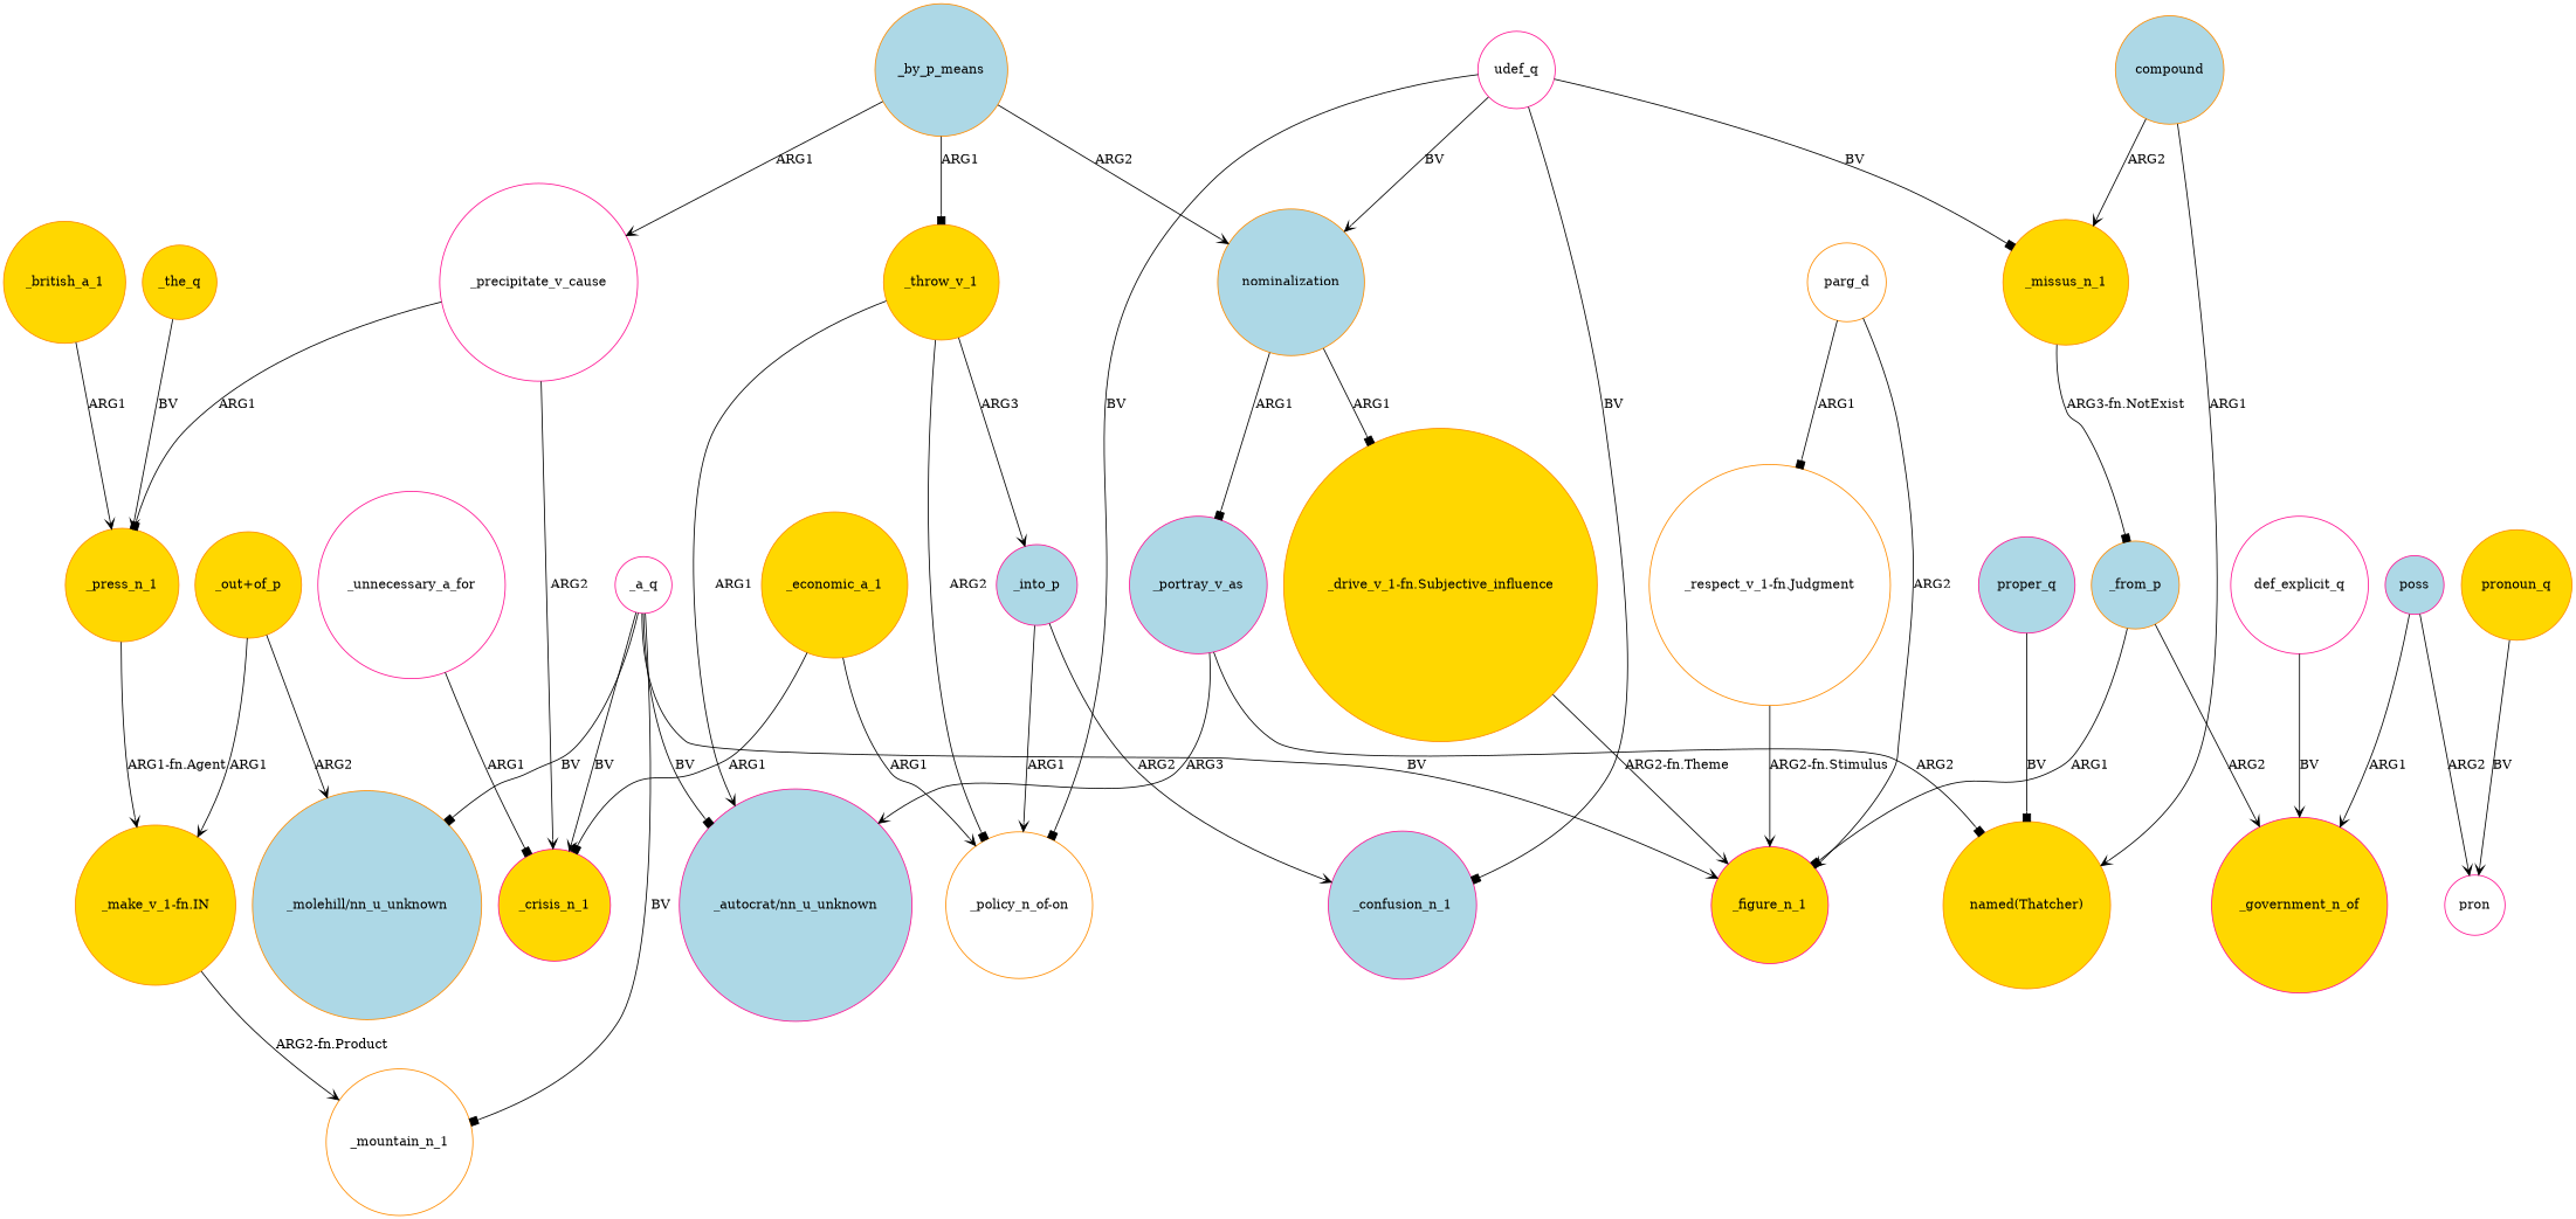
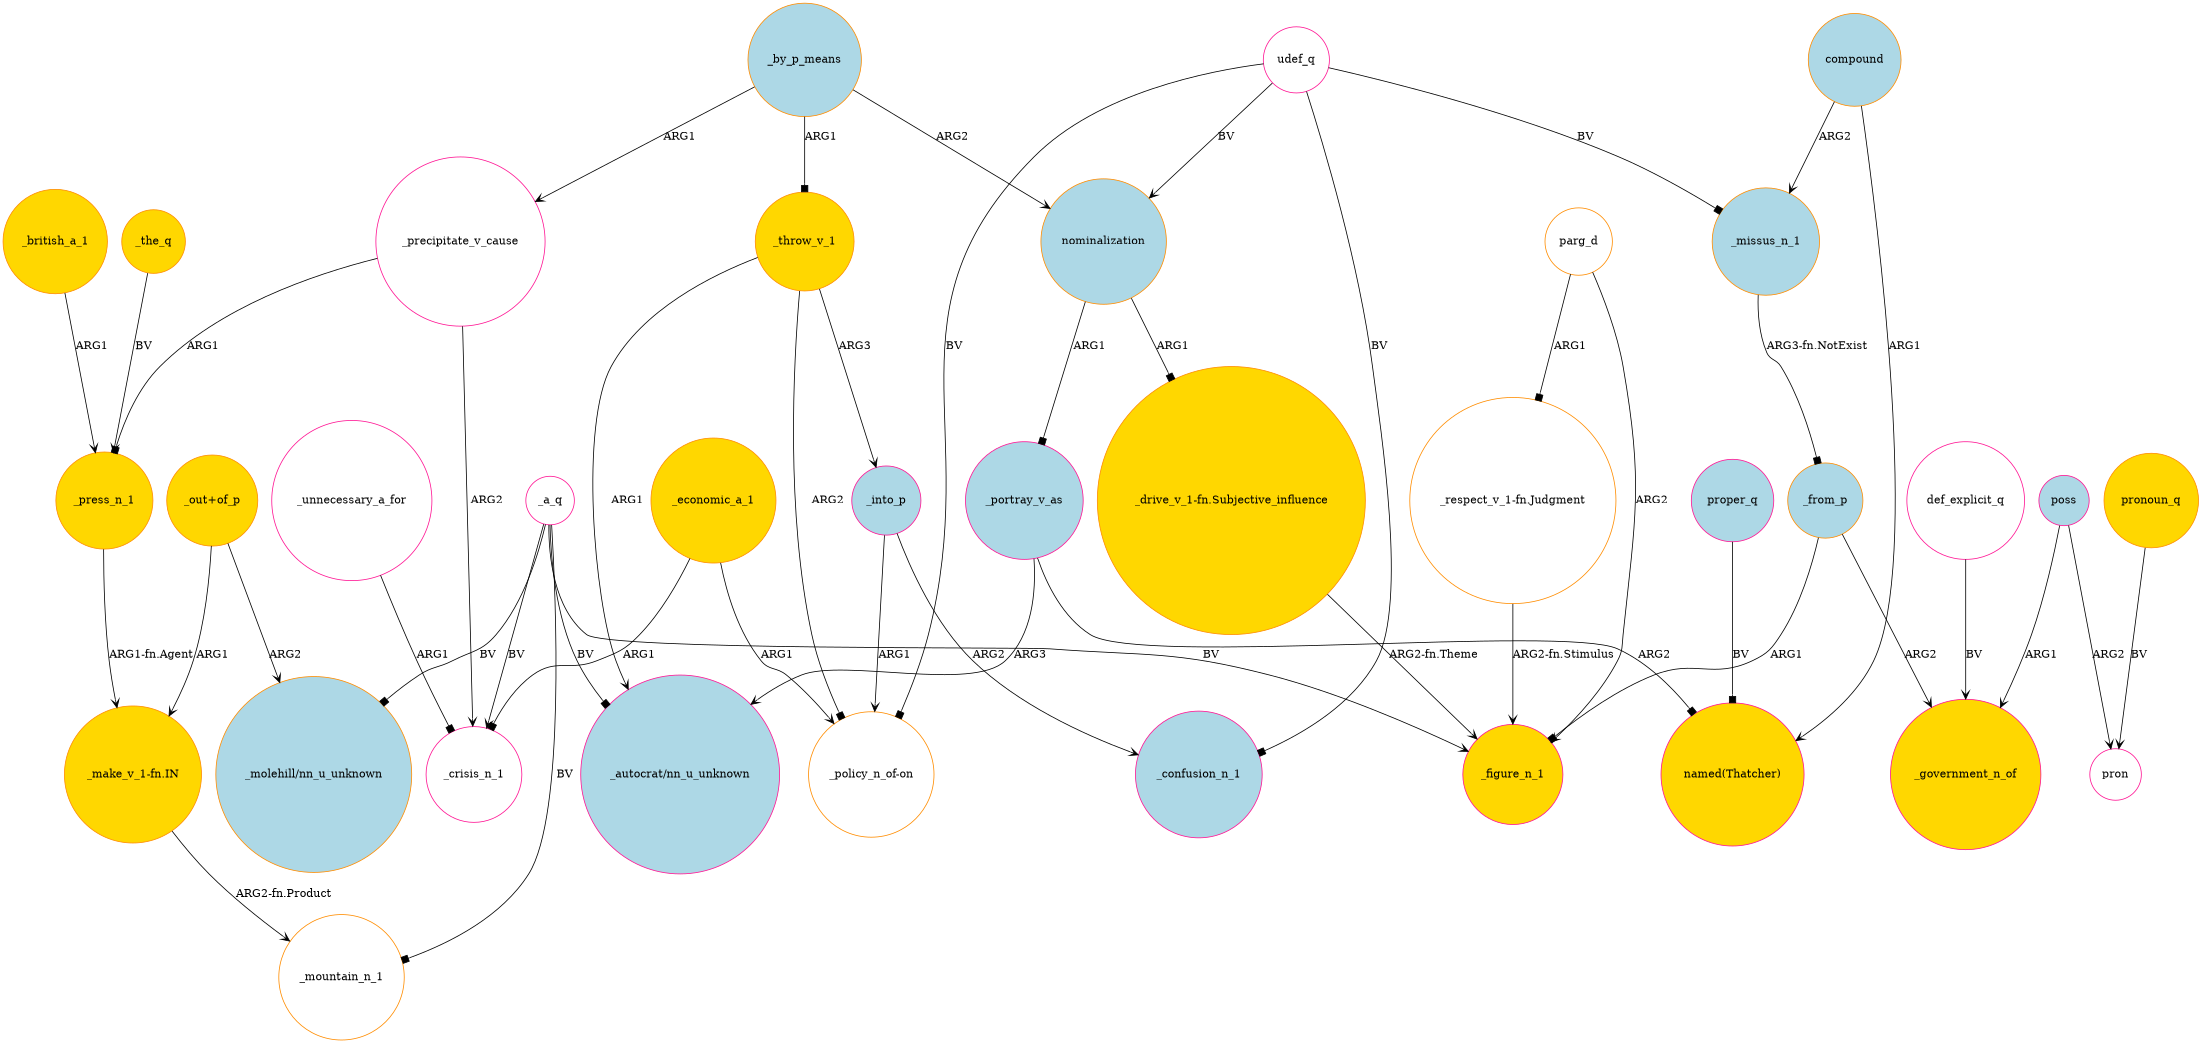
  digraph {
    node [color=darkorange fillcolor=gold shape=circle style=filled]
    edge [arrowhead=vee]
    _government_n_of [color=deeppink]
    _from_p [fillcolor=lightblue]
    _figure_n_1 [color=deeppink]
    _the_q
    _press_n_1
    "_make_v_1-fn.IN"
    _a_q [color=deeppink fillcolor=white]
    "_molehill/nn_u_unknown" [fillcolor=lightblue]
    _mountain_n_1 [fillcolor=white]
-   _crisis_n_1 [color=deeppink]
+   _crisis_n_1 [color=deeppink fillcolor=white]
    "_autocrat/nn_u_unknown" [color=deeppink fillcolor=lightblue]
    _by_p_means [fillcolor=lightblue]
    nominalization [fillcolor=lightblue]
    _precipitate_v_cause [color=deeppink fillcolor=white]
    _throw_v_1
    "_drive_v_1-fn.Subjective_influence"
    _portray_v_as [color=deeppink fillcolor=lightblue]
    "_policy_n_of-on" [fillcolor=white]
    _into_p [color=deeppink fillcolor=lightblue]
-   "named(Thatcher)"
+   "named(Thatcher)" [color=deeppink]
    poss [color=deeppink fillcolor=lightblue]
    pron [color=deeppink fillcolor=white]
    "_out+of_p"
    parg_d [fillcolor=white]
    "_respect_v_1-fn.Judgment" [fillcolor=white]
    compound [fillcolor=lightblue]
-   _missus_n_1
+   _missus_n_1 [fillcolor=lightblue]
    _confusion_n_1 [color=deeppink fillcolor=lightblue]
    udef_q [color=deeppink fillcolor=white]
    def_explicit_q [color=deeppink fillcolor=white]
    pronoun_q
    _economic_a_1
    _british_a_1
    _unnecessary_a_for [color=deeppink fillcolor=white]
    proper_q [color=deeppink fillcolor=lightblue]
    _from_p -> _government_n_of [label=ARG2]
    _from_p -> _figure_n_1 [arrowhead=box label=ARG1]
    _the_q -> _press_n_1 [label=BV]
    _press_n_1 -> "_make_v_1-fn.IN" [label="ARG1-fn.Agent"]
    "_make_v_1-fn.IN" -> _mountain_n_1 [label="ARG2-fn.Product"]
    _a_q -> _figure_n_1 [label=BV]
    _a_q -> "_molehill/nn_u_unknown" [arrowhead=box label=BV]
    _a_q -> _mountain_n_1 [arrowhead=box label=BV]
    _a_q -> _crisis_n_1 [label=BV]
    _a_q -> "_autocrat/nn_u_unknown" [arrowhead=box label=BV]
    _by_p_means -> nominalization [label=ARG2]
    _by_p_means -> _precipitate_v_cause [label=ARG1]
    _by_p_means -> _throw_v_1 [arrowhead=box label=ARG1]
    nominalization -> "_drive_v_1-fn.Subjective_influence" [arrowhead=box label=ARG1]
    nominalization -> _portray_v_as [arrowhead=box label=ARG1]
    _precipitate_v_cause -> _press_n_1 [arrowhead=box label=ARG1]
    _precipitate_v_cause -> _crisis_n_1 [label=ARG2]
    _throw_v_1 -> "_autocrat/nn_u_unknown" [label=ARG1]
    _throw_v_1 -> "_policy_n_of-on" [arrowhead=box label=ARG2]
    _throw_v_1 -> _into_p [label=ARG3]
    "_drive_v_1-fn.Subjective_influence" -> _figure_n_1 [label="ARG2-fn.Theme"]
    _portray_v_as -> "_autocrat/nn_u_unknown" [label=ARG3]
    _portray_v_as -> "named(Thatcher)" [arrowhead=box label=ARG2]
    _into_p -> "_policy_n_of-on" [label=ARG1]
    _into_p -> _confusion_n_1 [label=ARG2]
    poss -> _government_n_of [label=ARG1]
    poss -> pron [label=ARG2]
    "_out+of_p" -> "_make_v_1-fn.IN" [label=ARG1]
    "_out+of_p" -> "_molehill/nn_u_unknown" [label=ARG2]
    parg_d -> _figure_n_1 [label=ARG2]
    parg_d -> "_respect_v_1-fn.Judgment" [arrowhead=box label=ARG1]
    "_respect_v_1-fn.Judgment" -> _figure_n_1 [label="ARG2-fn.Stimulus"]
    compound -> "named(Thatcher)" [label=ARG1]
    compound -> _missus_n_1 [label=ARG2]
    _missus_n_1 -> _from_p [arrowhead=box label="ARG3-fn.NotExist"]
    udef_q -> nominalization [label=BV]
    udef_q -> "_policy_n_of-on" [arrowhead=box label=BV]
    udef_q -> _missus_n_1 [arrowhead=box label=BV]
    udef_q -> _confusion_n_1 [arrowhead=box label=BV]
    def_explicit_q -> _government_n_of [label=BV]
    pronoun_q -> pron [label=BV]
    _economic_a_1 -> _crisis_n_1 [arrowhead=box label=ARG1]
    _economic_a_1 -> "_policy_n_of-on" [label=ARG1]
    _british_a_1 -> _press_n_1 [label=ARG1]
    _unnecessary_a_for -> _crisis_n_1 [arrowhead=box label=ARG1]
    proper_q -> "named(Thatcher)" [arrowhead=box label=BV]
  }
